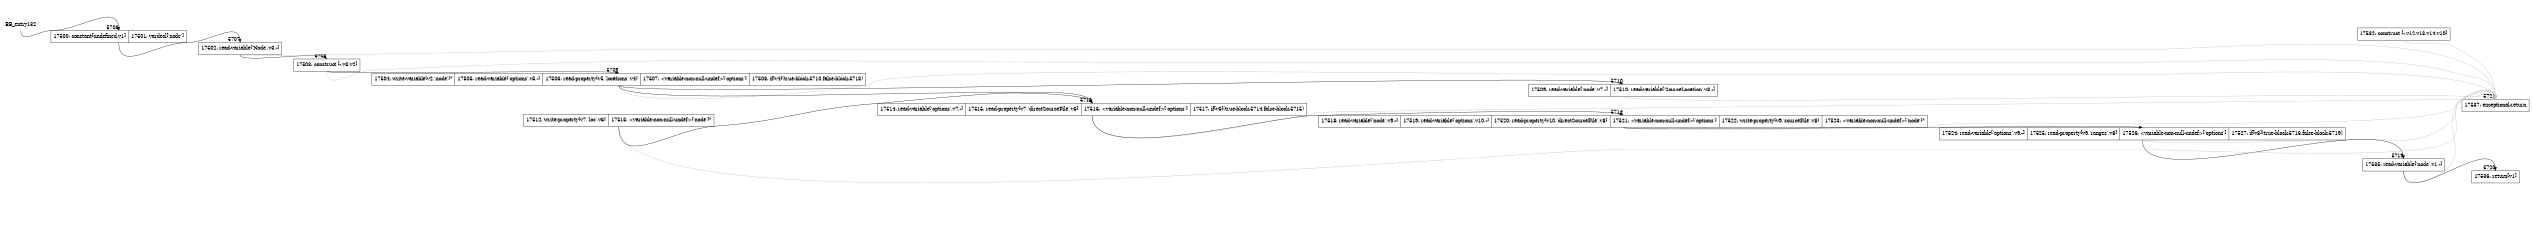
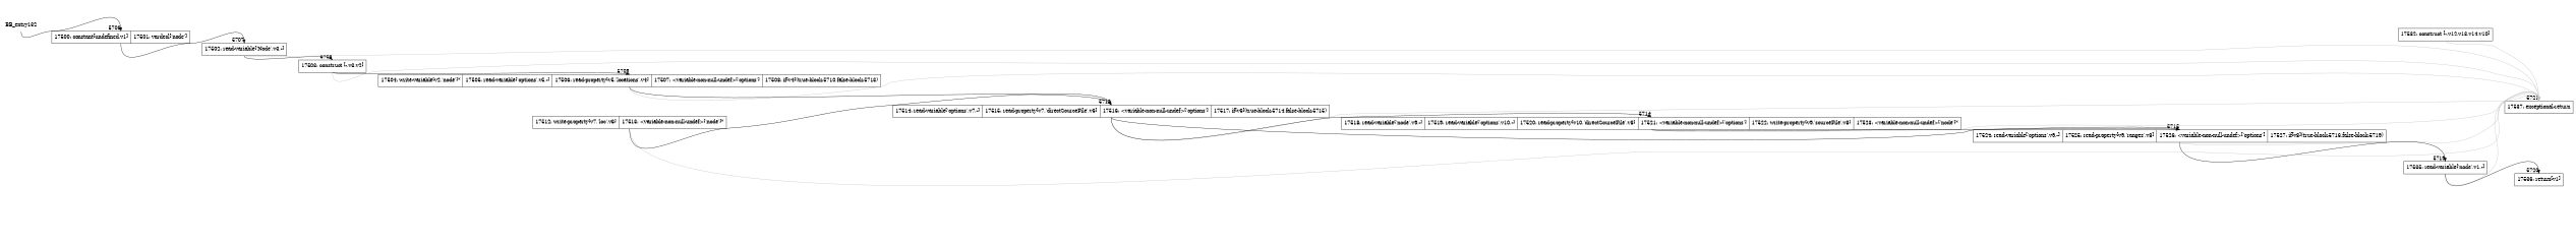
  digraph {
    rankdir=LR
    node [shape=record]
    edge [headport=n tailport=s]
    n1 [label=BB_entry132 shape=none]
    n2 [label="{17500: constant[undefined,v1]|17501: vardecl['node']}"]
    n3 [label="{17502: read-variable['Node',v3,-]}"]
    n4 [label="{17503: construct [-,v3,v2]}"]
    n5 [label="{17537: exceptional-return}"]
    n6 [label="{17504: write-variable[v2,'node']*|17505: read-variable['options',v5,-]|17506: read-property[v5,'locations',v4]|17507: \<variable-non-null-undef\>['options']|17508: if[v4](true-block:5710,false-block:5713)}"]
-   n7 [label="{17509: read-variable['node',v7,-]|17510: read-variable['SourceLocation',v8,-]}"]
    n8 [label="{17514: read-variable['options',v7,-]|17515: read-property[v7,'directSourceFile',v6]|17516: \<variable-non-null-undef\>['options']|17517: if[v6](true-block:5714,false-block:5715)}"]
    n9 [label="{17518: read-variable['node',v9,-]|17519: read-variable['options',v10,-]|17520: read-property[v10,'directSourceFile',v8]|17521: \<variable-non-null-undef\>['options']|17522: write-property[v9,'sourceFile',v8]|17523: \<variable-non-null-undef\>['node']*}"]
    n10 [label="{17524: read-variable['options',v9,-]|17525: read-property[v9,'ranges',v8]|17526: \<variable-non-null-undef\>['options']|17527: if[v8](true-block:5716,false-block:5719)}"]
    n11 [label="{17535: read-variable['node',v1,-]}"]
    n12 [label="{17512: write-property[v7,'loc',v6]|17513: \<variable-non-null-undef\>['node']*}"]
    n13 [label="{17536: return[v1]}"]
    n14 [label="{17532: construct [-,v12,v13,v14,v10]}"]
    n1 -> n2 [headlabel="    5706"]
    n2 -> n3 [headlabel="      5707"]
    n3 -> n4 [headlabel="      5708"]
    n3 -> n5 [color=gray headlabel="      5721"]
    n4 -> n5 [color=gray]
    n4 -> n6 [headlabel="      5709"]
    n6 -> n5 [color=gray]
-   n6 -> n7 [headlabel="      5710"]
    n6 -> n8 [headlabel="      5713"]
-   n7 -> n5 [color=gray]
    n8 -> n5 [color=gray]
    n8 -> n9 [headlabel="      5714"]
+   n8 -> n10 [headlabel="      5715"]
    n9 -> n5 [color=gray]
    n9 -> n10
    n10 -> n5 [color=gray]
    n10 -> n11 [headlabel="      5719"]
    n11 -> n5 [color=gray]
    n11 -> n13 [headlabel="      5720"]
    n12 -> n5 [color=gray]
    n12 -> n8
    n14 -> n5 [color=gray]
  }
